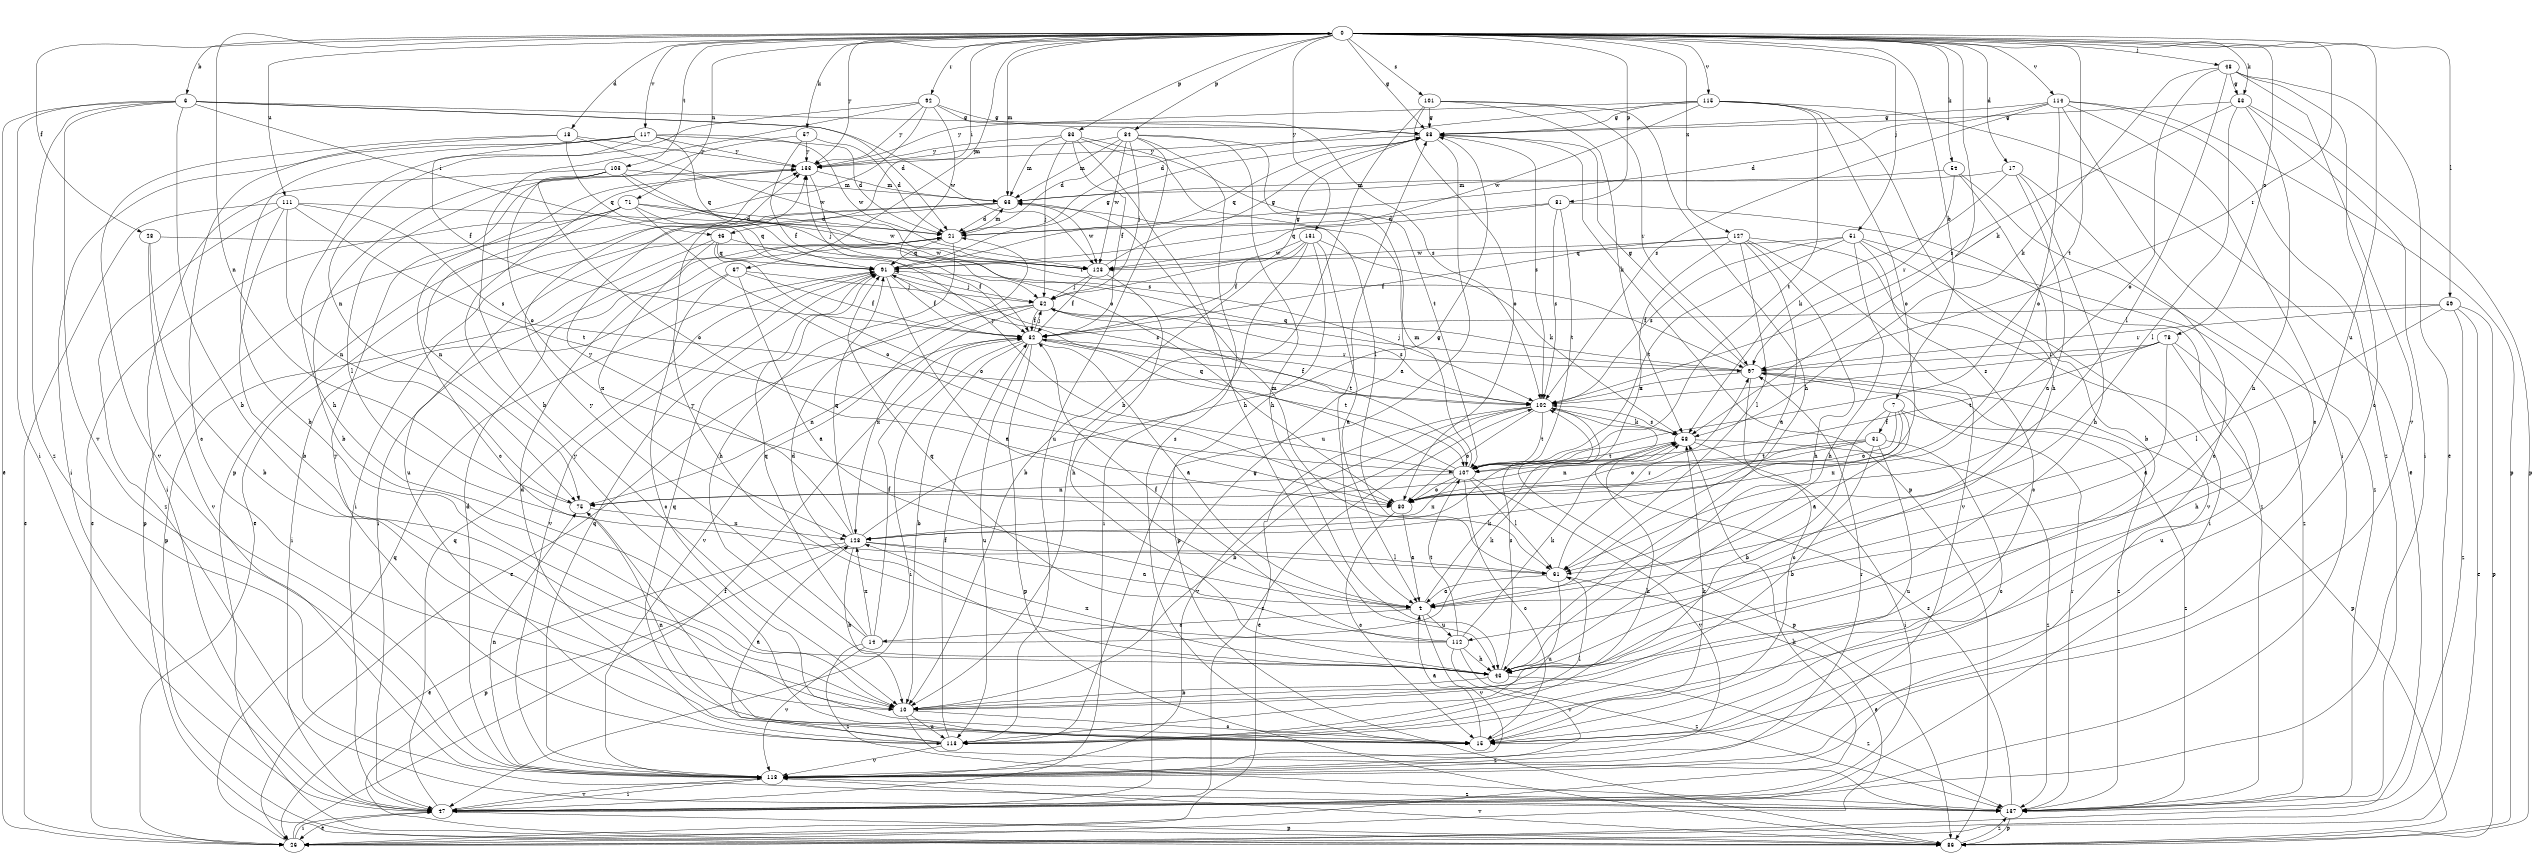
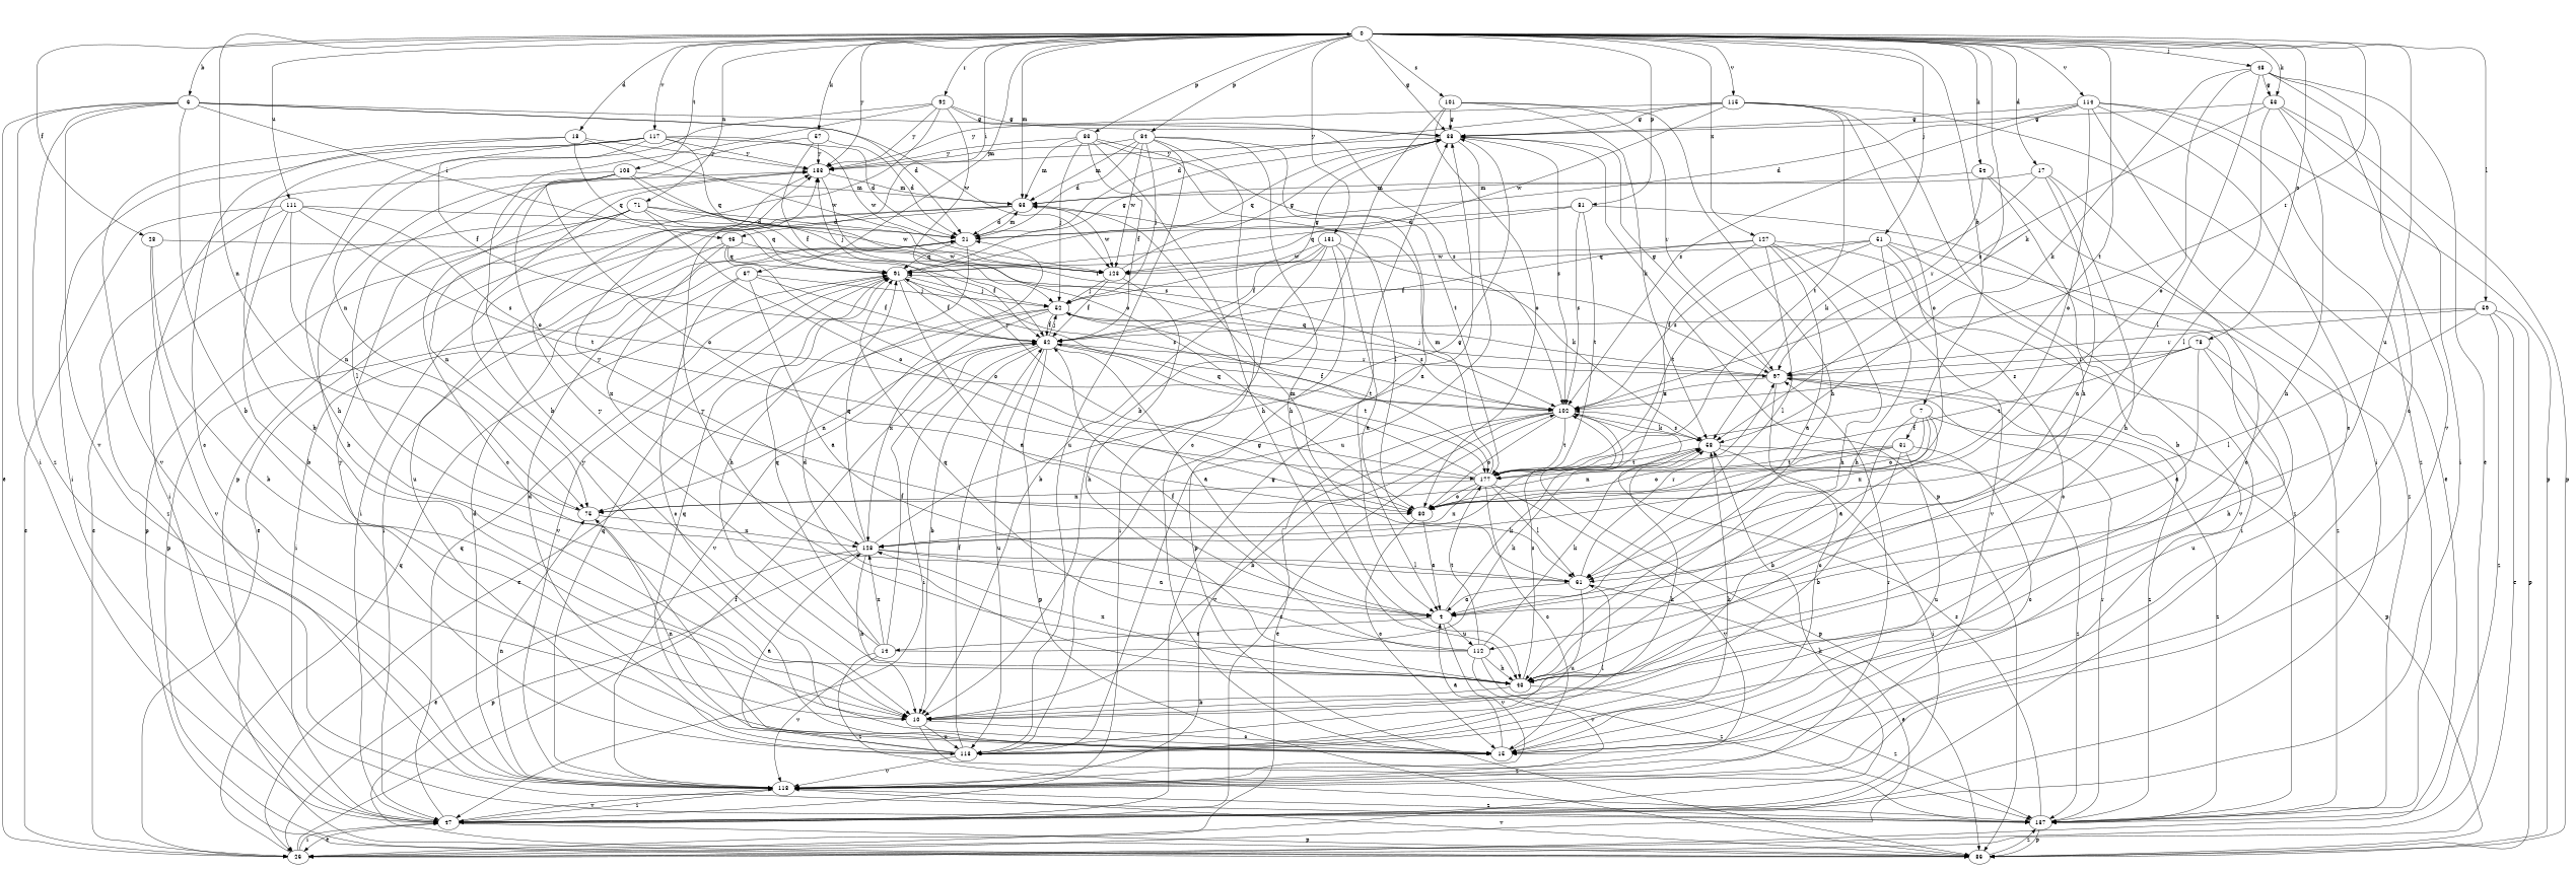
  strict digraph {
    0
    6
    7
    17
    18
    28
    38
    46
    48
    51
    53
    54
    57
    58
    59
    67
    n17 [label=63]
    71
    78
    81
    83
    84
    92
    97
    101
    103
-   107
+   107 [label=177]
    111
    112
    114
    115
    117
    127
    131
    133
    118
    10
    21
    26
    47
    123
    137
    4
    31
    80
    128
    15
    43
    91
    113
    86
    102
    32
    n54 [label=61]
    52
    75
    14
    0 -> 6 [label=b]
    0 -> 7 [label=b]
    0 -> 17 [label=d]
    0 -> 18 [label=d]
    0 -> 28 [label=f]
    0 -> 38 [label=g]
    0 -> 46 [label=i]
    0 -> 48 [label=j]
    0 -> 51 [label=j]
    0 -> 53 [label=k]
    0 -> 54 [label=k]
    0 -> 57 [label=k]
    0 -> 58 [label=k]
    0 -> 59 [label=l]
    0 -> 67 [label=m]
    0 -> n17 [label=m]
    0 -> 71 [label=n]
    0 -> 78 [label=o]
    0 -> 81 [label=p]
    0 -> 83 [label=p]
    0 -> 84 [label=p]
    0 -> 92 [label=r]
    0 -> 97 [label=r]
    0 -> 101 [label=s]
    0 -> 103 [label=t]
    0 -> 107 [label=t]
    0 -> 111 [label=u]
    0 -> 112 [label=u]
    0 -> 114 [label=v]
    0 -> 115 [label=v]
    0 -> 117 [label=v]
    0 -> 127 [label=x]
    0 -> 131 [label=y]
    0 -> 133 [label=y]
    6 -> 38 [label=g]
    6 -> 46 [label=i]
    6 -> 118 [label=v]
    6 -> 10 [label=b]
    6 -> 21 [label=d]
    6 -> 26 [label=e]
    6 -> 47 [label=i]
    6 -> 123 [label=w]
    6 -> 137 [label=z]
    7 -> 10 [label=b]
    7 -> 137 [label=z]
    7 -> 4 [label=a]
    7 -> 31 [label=f]
    7 -> 80 [label=o]
    7 -> 128 [label=x]
    17 -> 58 [label=k]
    17 -> n17 [label=m]
    17 -> 4 [label=a]
    17 -> 15 [label=c]
    17 -> 43 [label=h]
    18 -> 133 [label=y]
    18 -> 118 [label=v]
    18 -> 123 [label=w]
    18 -> 15 [label=c]
    18 -> 91 [label=q]
    28 -> 118 [label=v]
    28 -> 10 [label=b]
    28 -> 123 [label=w]
    38 -> 133 [label=y]
    38 -> 91 [label=q]
    38 -> 113 [label=u]
    38 -> 86 [label=p]
    38 -> 102 [label=s]
    46 -> 80 [label=o]
    46 -> 128 [label=x]
    46 -> 91 [label=q]
    46 -> 86 [label=p]
    46 -> 32 [label=f]
    48 -> 53 [label=g]
    48 -> 58 [label=k]
    48 -> 118 [label=v]
    48 -> 26 [label=e]
    48 -> 80 [label=o]
    48 -> 15 [label=c]
    48 -> n54 [label=l]
    51 -> 107 [label=t]
    51 -> 118 [label=v]
    51 -> 137 [label=z]
    51 -> 15 [label=c]
    51 -> 43 [label=h]
    51 -> 91 [label=q]
    51 -> 102 [label=s]
    53 -> 38 [label=g]
    53 -> 47 [label=i]
    53 -> 43 [label=h]
    53 -> 86 [label=p]
    53 -> 102 [label=s]
    53 -> n54 [label=l]
    54 -> n17 [label=m]
    54 -> 97 [label=r]
    54 -> 10 [label=b]
    54 -> 137 [label=z]
    57 -> 133 [label=y]
    57 -> 21 [label=d]
    57 -> 80 [label=o]
    57 -> 32 [label=f]
    58 -> 107 [label=t]
    58 -> 47 [label=i]
    58 -> 137 [label=z]
    58 -> 102 [label=s]
    59 -> 97 [label=r]
    59 -> 26 [label=e]
    59 -> 137 [label=z]
    59 -> 86 [label=p]
    59 -> 32 [label=f]
    59 -> n54 [label=l]
    67 -> 47 [label=i]
    67 -> 4 [label=a]
    67 -> 15 [label=c]
    67 -> 32 [label=f]
    67 -> 52 [label=j]
    n17 -> 21 [label=d]
    n17 -> 26 [label=e]
    n17 -> 47 [label=i]
    n17 -> 123 [label=w]
    n17 -> 113 [label=u]
    71 -> 21 [label=d]
    71 -> 26 [label=e]
    71 -> 123 [label=w]
    71 -> 80 [label=o]
    71 -> 91 [label=q]
    71 -> 86 [label=p]
    71 -> 75 [label=n]
    78 -> 97 [label=r]
    78 -> 107 [label=t]
    78 -> 4 [label=a]
    78 -> 43 [label=h]
    78 -> 113 [label=u]
    78 -> 102 [label=s]
    81 -> 107 [label=t]
    81 -> 21 [label=d]
    81 -> 137 [label=z]
    81 -> 91 [label=q]
    81 -> 102 [label=s]
    83 -> n17 [label=m]
    83 -> 107 [label=t]
    83 -> 133 [label=y]
    83 -> 43 [label=h]
    83 -> 32 [label=f]
    83 -> n54 [label=l]
    83 -> 52 [label=j]
    84 -> n17 [label=m]
    84 -> 133 [label=y]
    84 -> 21 [label=d]
    84 -> 123 [label=w]
    84 -> 4 [label=a]
-   84 -> 15 [label=s]
+   84 -> 15 [label=c]
    84 -> 43 [label=h]
    84 -> 113 [label=u]
    84 -> 52 [label=j]
    92 -> 38 [label=g]
    92 -> 133 [label=y]
    92 -> 10 [label=b]
    92 -> 80 [label=o]
    92 -> 86 [label=p]
    92 -> 102 [label=s]
    92 -> 75 [label=n]
    97 -> 38 [label=g]
    97 -> 137 [label=z]
    97 -> 15 [label=c]
    97 -> 91 [label=q]
    97 -> 86 [label=p]
    97 -> 102 [label=s]
    97 -> 52 [label=j]
    101 -> 38 [label=g]
    101 -> 58 [label=k]
    101 -> 97 [label=r]
    101 -> 10 [label=b]
    101 -> 80 [label=o]
    101 -> 43 [label=h]
    103 -> n17 [label=m]
    103 -> 97 [label=r]
    103 -> 10 [label=b]
    103 -> 47 [label=i]
    103 -> 80 [label=o]
    103 -> n54 [label=l]
    103 -> 52 [label=j]
    107 -> n17 [label=m]
    107 -> 133 [label=y]
    107 -> 118 [label=v]
    107 -> 80 [label=o]
    107 -> 128 [label=x]
    107 -> 15 [label=c]
    107 -> 91 [label=q]
    107 -> n54 [label=l]
    107 -> 75 [label=n]
    111 -> 107 [label=t]
    111 -> 10 [label=b]
    111 -> 21 [label=d]
    111 -> 26 [label=e]
    111 -> 137 [label=z]
    111 -> 102 [label=s]
    111 -> 75 [label=n]
    112 -> 58 [label=k]
    112 -> 107 [label=t]
    112 -> 133 [label=y]
    112 -> 118 [label=v]
    112 -> 137 [label=z]
    112 -> 43 [label=h]
    112 -> 91 [label=q]
    112 -> 32 [label=f]
    114 -> 38 [label=g]
    114 -> 21 [label=d]
    114 -> 47 [label=i]
    114 -> 137 [label=z]
    114 -> 80 [label=o]
    114 -> 15 [label=c]
    114 -> 86 [label=p]
    114 -> 102 [label=s]
    115 -> 38 [label=g]
    115 -> 107 [label=t]
    115 -> 133 [label=y]
    115 -> 21 [label=d]
    115 -> 26 [label=e]
    115 -> 123 [label=w]
    115 -> 80 [label=o]
    115 -> 43 [label=h]
    117 -> 133 [label=y]
    117 -> 10 [label=b]
    117 -> 21 [label=d]
    117 -> 47 [label=i]
    117 -> 123 [label=w]
    117 -> 43 [label=h]
    117 -> 91 [label=q]
    117 -> 32 [label=f]
    127 -> 118 [label=v]
    127 -> 47 [label=i]
    127 -> 123 [label=w]
    127 -> 4 [label=a]
    127 -> 128 [label=x]
    127 -> 43 [label=h]
    127 -> 32 [label=f]
    127 -> n54 [label=l]
    131 -> 58 [label=k]
    131 -> 10 [label=b]
    131 -> 47 [label=i]
    131 -> 123 [label=w]
    131 -> 4 [label=a]
    131 -> 86 [label=p]
    131 -> 32 [label=f]
    133 -> n17 [label=m]
    133 -> 15 [label=c]
    133 -> 102 [label=s]
    118 -> 97 [label=r]
    118 -> 21 [label=d]
    118 -> 47 [label=i]
    118 -> 137 [label=z]
    118 -> 91 [label=q]
    118 -> 75 [label=n]
    10 -> 137 [label=z]
    10 -> 15 [label=c]
    10 -> 113 [label=u]
    21 -> n17 [label=m]
    21 -> 47 [label=i]
    21 -> 43 [label=h]
    21 -> 91 [label=q]
    26 -> 58 [label=k]
    26 -> 47 [label=i]
    26 -> 91 [label=q]
    26 -> 32 [label=f]
    47 -> 38 [label=g]
    47 -> 118 [label=v]
    47 -> 26 [label=e]
    47 -> 91 [label=q]
    47 -> 86 [label=p]
    47 -> 102 [label=s]
    123 -> 38 [label=g]
    123 -> 43 [label=h]
    123 -> 32 [label=f]
    123 -> 52 [label=j]
    137 -> 97 [label=r]
    137 -> 86 [label=p]
    137 -> 102 [label=s]
    4 -> 58 [label=k]
    4 -> 112 [label=u]
    4 -> 118 [label=v]
    4 -> 14 [label=c]
    31 -> 107 [label=t]
    31 -> 10 [label=b]
    31 -> 80 [label=o]
    31 -> 15 [label=c]
    31 -> 113 [label=u]
    31 -> 75 [label=n]
    80 -> 4 [label=a]
    80 -> 15 [label=c]
    128 -> 38 [label=g]
    128 -> 133 [label=y]
    128 -> 10 [label=b]
    128 -> 26 [label=e]
    128 -> 4 [label=a]
    128 -> 91 [label=q]
    128 -> 86 [label=p]
    128 -> n54 [label=l]
    15 -> 58 [label=k]
    15 -> 133 [label=y]
    15 -> 4 [label=a]
    15 -> 75 [label=n]
    43 -> 10 [label=b]
    43 -> 21 [label=d]
    43 -> 137 [label=z]
    43 -> 128 [label=x]
    43 -> 102 [label=s]
    91 -> 38 [label=g]
    91 -> 118 [label=v]
    91 -> 4 [label=a]
    91 -> 102 [label=s]
    91 -> 32 [label=f]
    91 -> 52 [label=j]
+   113 -> 38 [label=g]
    113 -> 58 [label=k]
    113 -> 133 [label=y]
    113 -> 118 [label=v]
    113 -> 21 [label=d]
    113 -> 128 [label=a]
    113 -> 91 [label=q]
    113 -> 32 [label=f]
    113 -> n54 [label=l]
    86 -> 118 [label=v]
    86 -> 137 [label=z]
    102 -> 58 [label=k]
    102 -> 107 [label=t]
    102 -> 118 [label=v]
    102 -> 10 [label=b]
    102 -> 26 [label=e]
    102 -> 80 [label=o]
    102 -> 86 [label=p]
    102 -> 32 [label=f]
    32 -> 97 [label=r]
    32 -> 107 [label=t]
    32 -> 10 [label=b]
    32 -> 47 [label=i]
    32 -> 4 [label=a]
    32 -> 113 [label=u]
    32 -> 86 [label=p]
    32 -> 52 [label=j]
    32 -> 75 [label=n]
    n54 -> n17 [label=m]
    n54 -> 97 [label=r]
    n54 -> 26 [label=e]
    n54 -> 4 [label=a]
    n54 -> 113 [label=u]
    52 -> 38 [label=g]
    52 -> 107 [label=t]
    52 -> 118 [label=v]
    52 -> 26 [label=e]
    52 -> 128 [label=x]
    52 -> 102 [label=s]
    52 -> 32 [label=f]
    75 -> 0 [label=n]
    75 -> 128 [label=x]
    14 -> 58 [label=k]
    14 -> 133 [label=y]
    14 -> 118 [label=v]
    14 -> 137 [label=z]
    14 -> 128 [label=x]
    14 -> 91 [label=q]
    14 -> 32 [label=f]
  }
